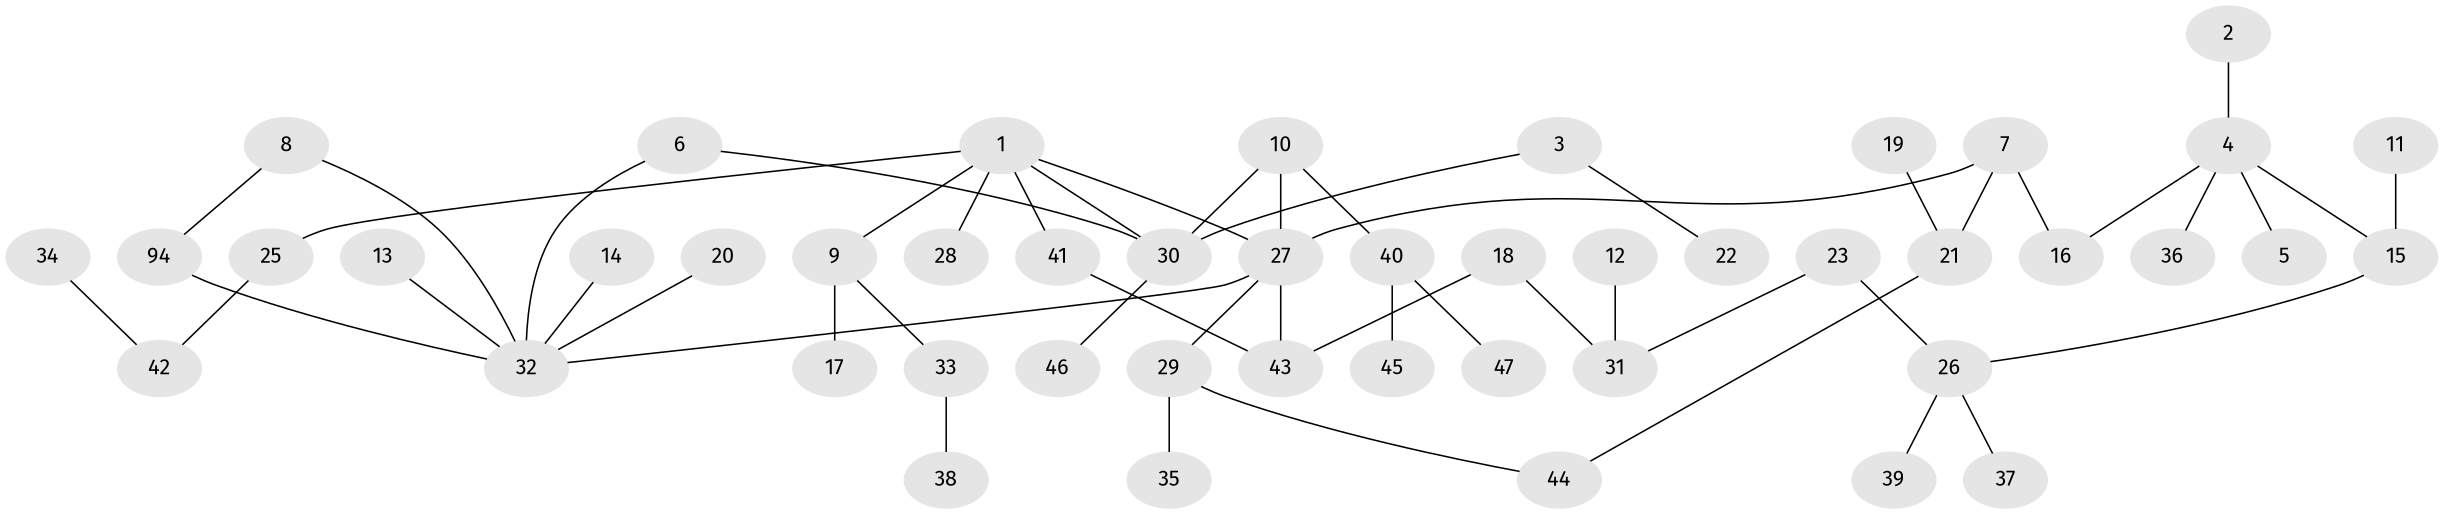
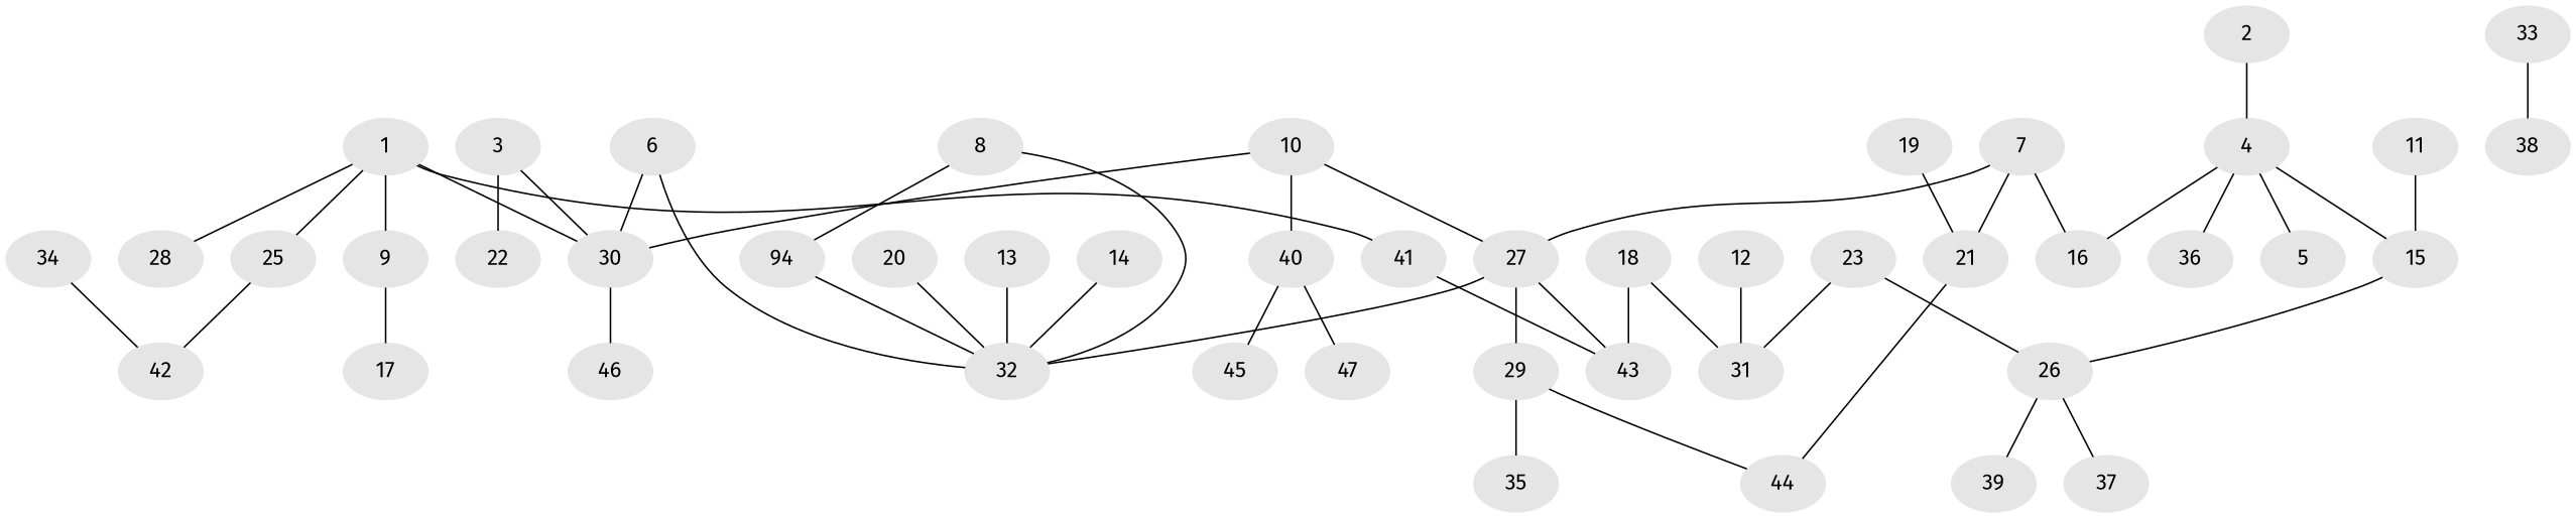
  graph {
    fontname="Fira Sans"
    node [color=gray90 fontname="Fira Sans" style=filled]
    edge [fontname="Fira Sans" weight=1.0]
    1
    9
    25
    27
    28
    30
    41
    4
    5
    15
    16
    36
    17
    33
    42
    32
    43
    29
    46
    2
    3
    22
    26
    6
    7
    21
    44
    8
    n29 [label=94]
    38
    10
    40
    45
    47
    11
    12
    31
    13
    14
    37
    39
    18
    19
    20
    23
    35
    34
    1 -- 9
    1 -- 25
-   1 -- 27
    1 -- 28
    1 -- 30
    1 -- 41
    9 -- 17 [weight=2.0]
-   9 -- 33
    25 -- 42
    27 -- 32
    27 -- 43
    27 -- 29
    30 -- 46
    41 -- 43
    4 -- 5
    4 -- 15
    4 -- 16
    4 -- 36
    15 -- 26
    33 -- 38
    29 -- 44
    29 -- 35
    2 -- 4
    3 -- 30
    3 -- 22
    26 -- 37
    26 -- 39
    6 -- 30
    6 -- 32
    7 -- 27
    7 -- 16
    7 -- 21
    21 -- 44
    8 -- 32
    8 -- n29
    n29 -- 32
    10 -- 27
    10 -- 30
    10 -- 40
    40 -- 45
    40 -- 47
    11 -- 15
    12 -- 31
    13 -- 32
    14 -- 32
    18 -- 43
    18 -- 31
    19 -- 21
    20 -- 32
    23 -- 26
    23 -- 31
    34 -- 42
  }
